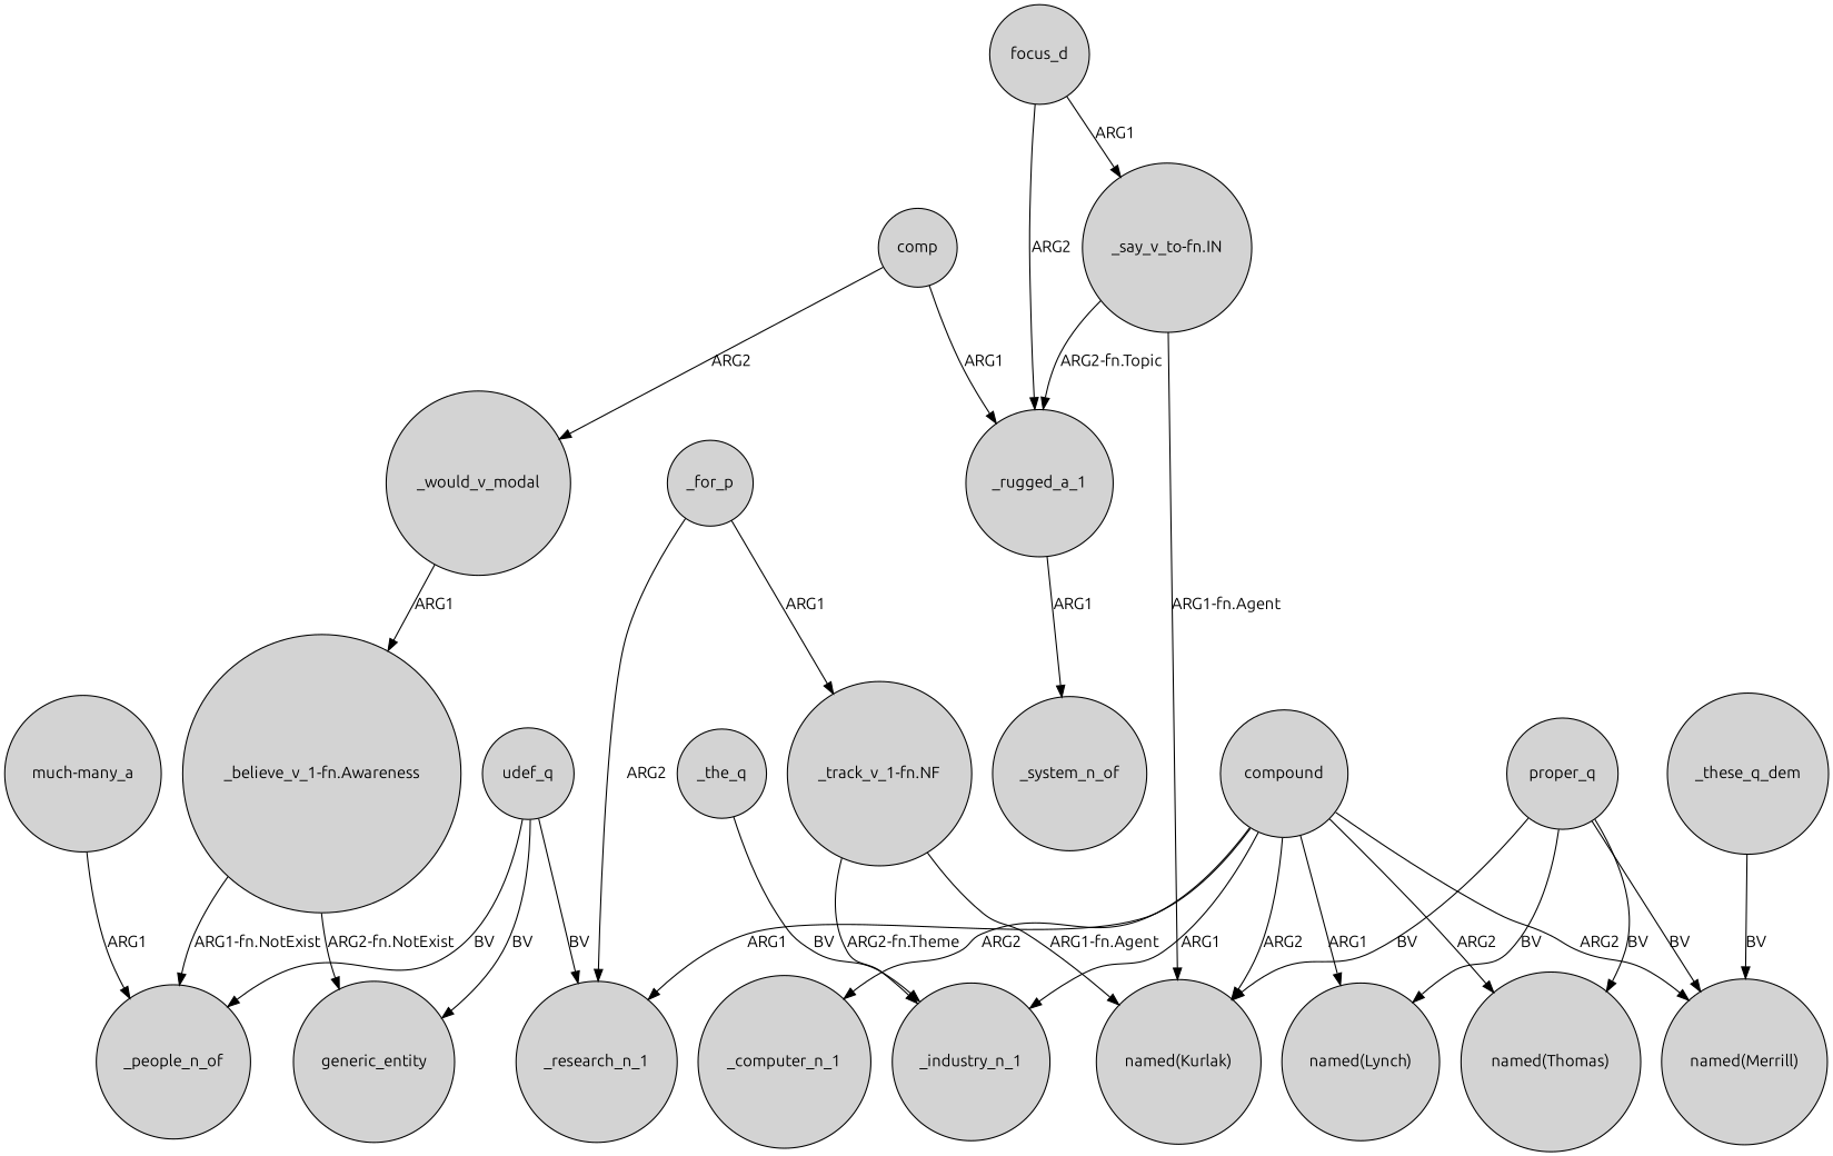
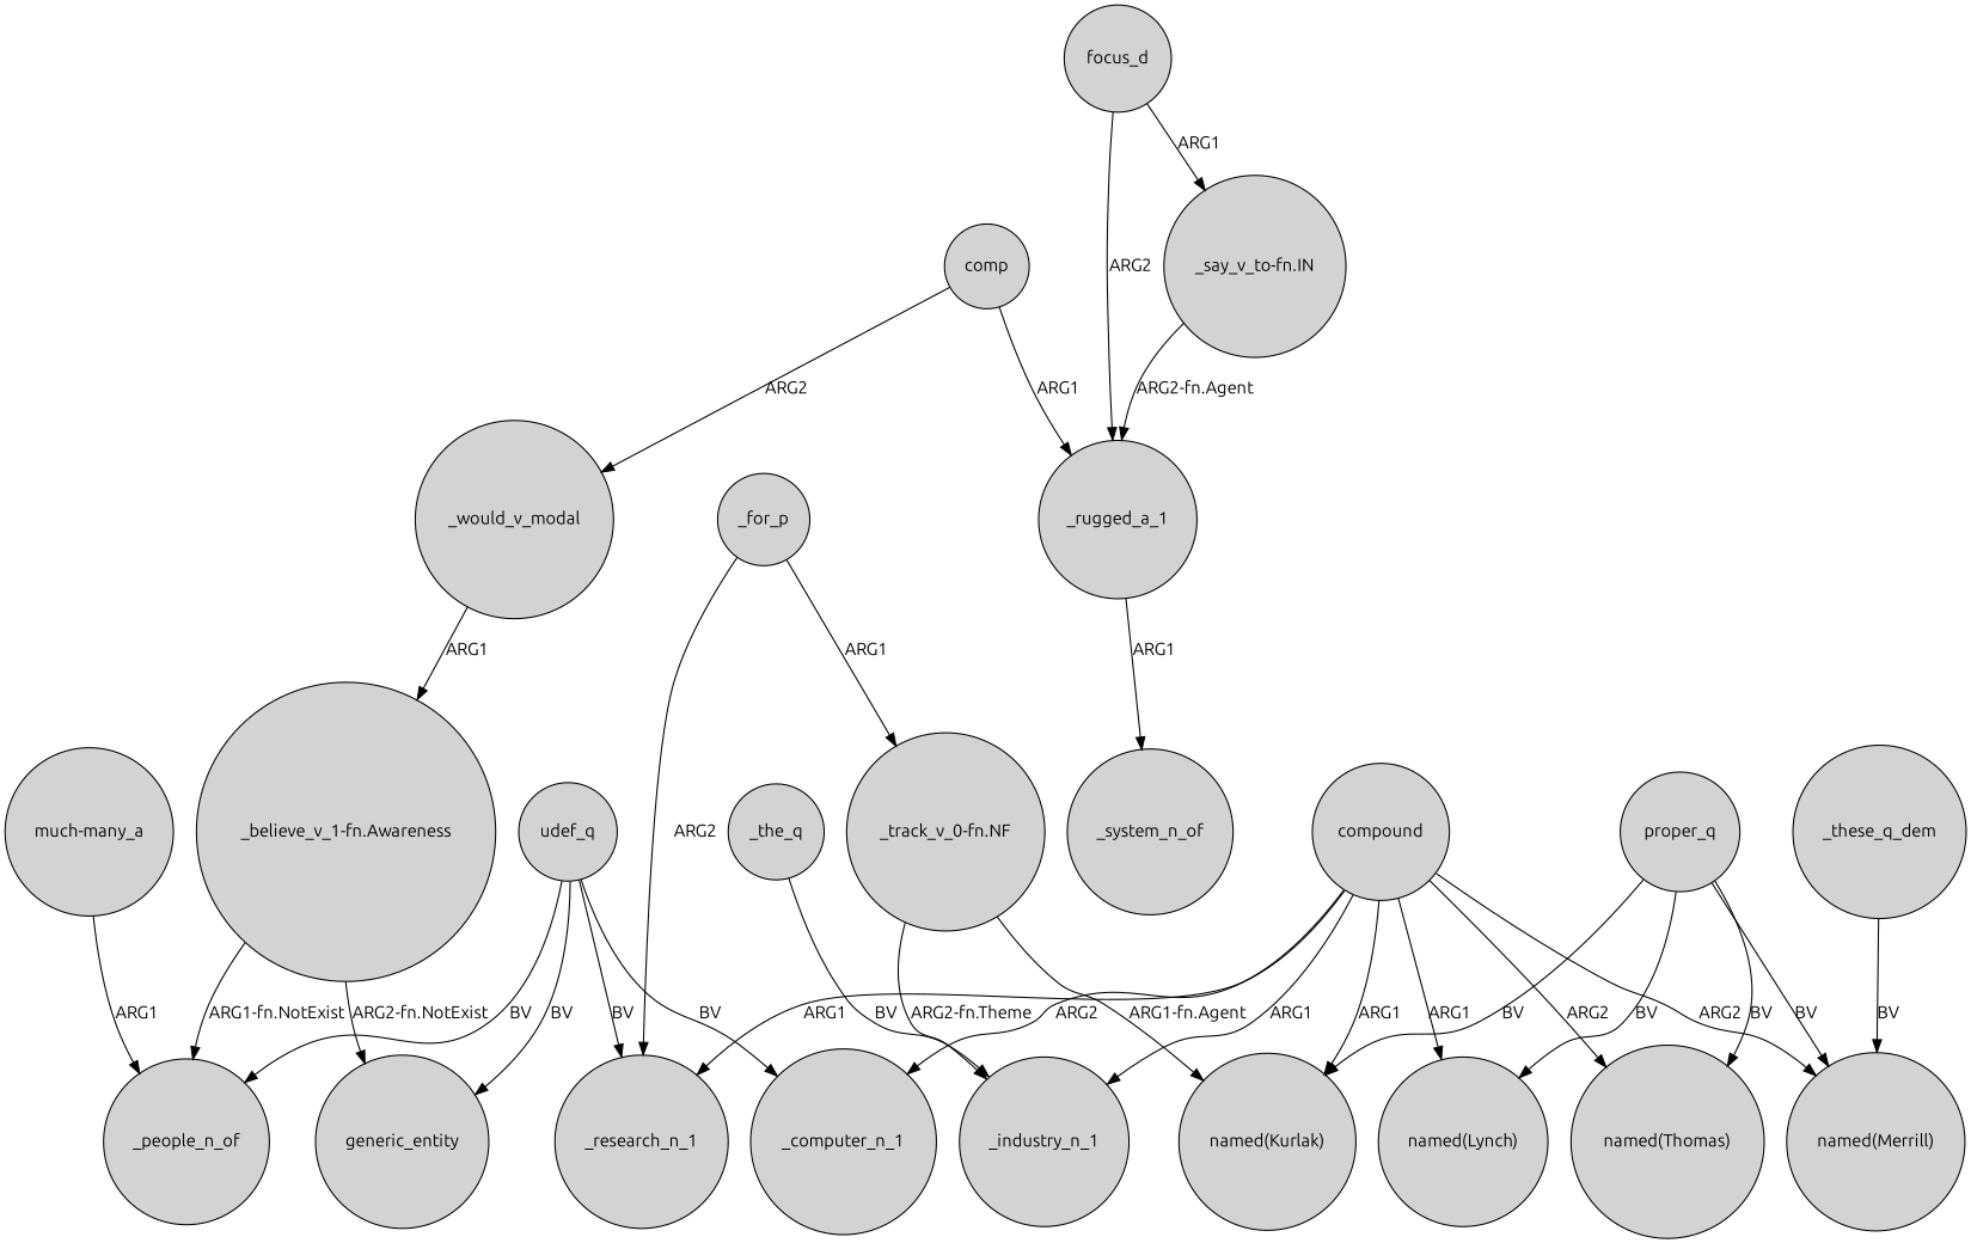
  digraph {
    fontname=Ubuntu
    node [fontname=Ubuntu shape=circle style=filled]
    edge [fontname=Ubuntu]
    _would_v_modal
    "_believe_v_1-fn.Awareness"
    generic_entity
    _people_n_of
    _for_p
    _research_n_1
-   "_track_v_1-fn.NF"
+   "_track_v_1-fn.NF" [label="_track_v_0-fn.NF"]
    "named(Kurlak)"
    _industry_n_1
    compound
    "named(Lynch)"
    "named(Merrill)"
    _computer_n_1
    "named(Thomas)"
    udef_q
    comp
    _rugged_a_1
    _system_n_of
    proper_q
    focus_d
    "_say_v_to-fn.IN"
    "much-many_a"
    _the_q
    _these_q_dem
    _would_v_modal -> "_believe_v_1-fn.Awareness" [label=ARG1]
    "_believe_v_1-fn.Awareness" -> generic_entity [label="ARG2-fn.NotExist"]
    "_believe_v_1-fn.Awareness" -> _people_n_of [label="ARG1-fn.NotExist"]
    _for_p -> _research_n_1 [label=ARG2]
    _for_p -> "_track_v_1-fn.NF" [label=ARG1]
    "_track_v_1-fn.NF" -> "named(Kurlak)" [label="ARG1-fn.Agent"]
    "_track_v_1-fn.NF" -> _industry_n_1 [label="ARG2-fn.Theme"]
    compound -> _research_n_1 [label=ARG1]
-   compound -> "named(Kurlak)" [label=ARG2]
+   compound -> "named(Kurlak)" [label=ARG1]
    compound -> _industry_n_1 [label=ARG1]
    compound -> "named(Lynch)" [label=ARG1]
    compound -> "named(Merrill)" [label=ARG2]
    compound -> _computer_n_1 [label=ARG2]
    compound -> "named(Thomas)" [label=ARG2]
    udef_q -> generic_entity [label=BV]
    udef_q -> _people_n_of [label=BV]
    udef_q -> _research_n_1 [label=BV]
+   udef_q -> _computer_n_1 [label=BV]
    comp -> _would_v_modal [label=ARG2]
    comp -> _rugged_a_1 [label=ARG1]
    _rugged_a_1 -> _system_n_of [label=ARG1]
    proper_q -> "named(Kurlak)" [label=BV]
    proper_q -> "named(Lynch)" [label=BV]
    proper_q -> "named(Merrill)" [label=BV]
    proper_q -> "named(Thomas)" [label=BV]
    focus_d -> _rugged_a_1 [label=ARG2]
    focus_d -> "_say_v_to-fn.IN" [label=ARG1]
-   "_say_v_to-fn.IN" -> "named(Kurlak)" [label="ARG1-fn.Agent"]
-   "_say_v_to-fn.IN" -> _rugged_a_1 [label="ARG2-fn.Topic"]
+   "_say_v_to-fn.IN" -> _rugged_a_1 [label="ARG2-fn.Agent"]
    "much-many_a" -> _people_n_of [label=ARG1]
    _the_q -> _industry_n_1 [label=BV]
    _these_q_dem -> "named(Merrill)" [label=BV]
  }
